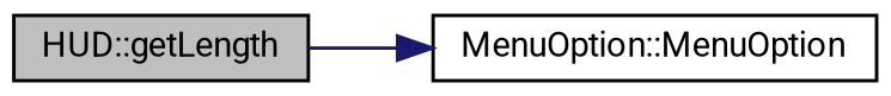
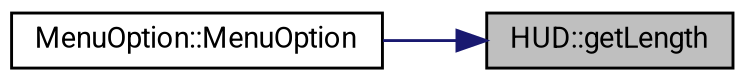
  digraph {
    rankdir=RL
    fontname=Roboto
    node [color=black fontname=Roboto fontsize=10 shape=record]
    n1 [fillcolor=grey75 fontcolor=black height=0.2 label="HUD::getLength" style=filled width=0.4]
    n2 [height=0.2 label="MenuOption::MenuOption" width=0.4]
-   n2 -> n1 [color=midnightblue dir=back fontname=Roboto fontsize=10 labelfontname=Helvetica labelfontsize=10 style=solid]
+   n1 -> n2 [color=midnightblue dir=back fontname=Roboto fontsize=10 labelfontname=Helvetica labelfontsize=10 style=solid]
  }
